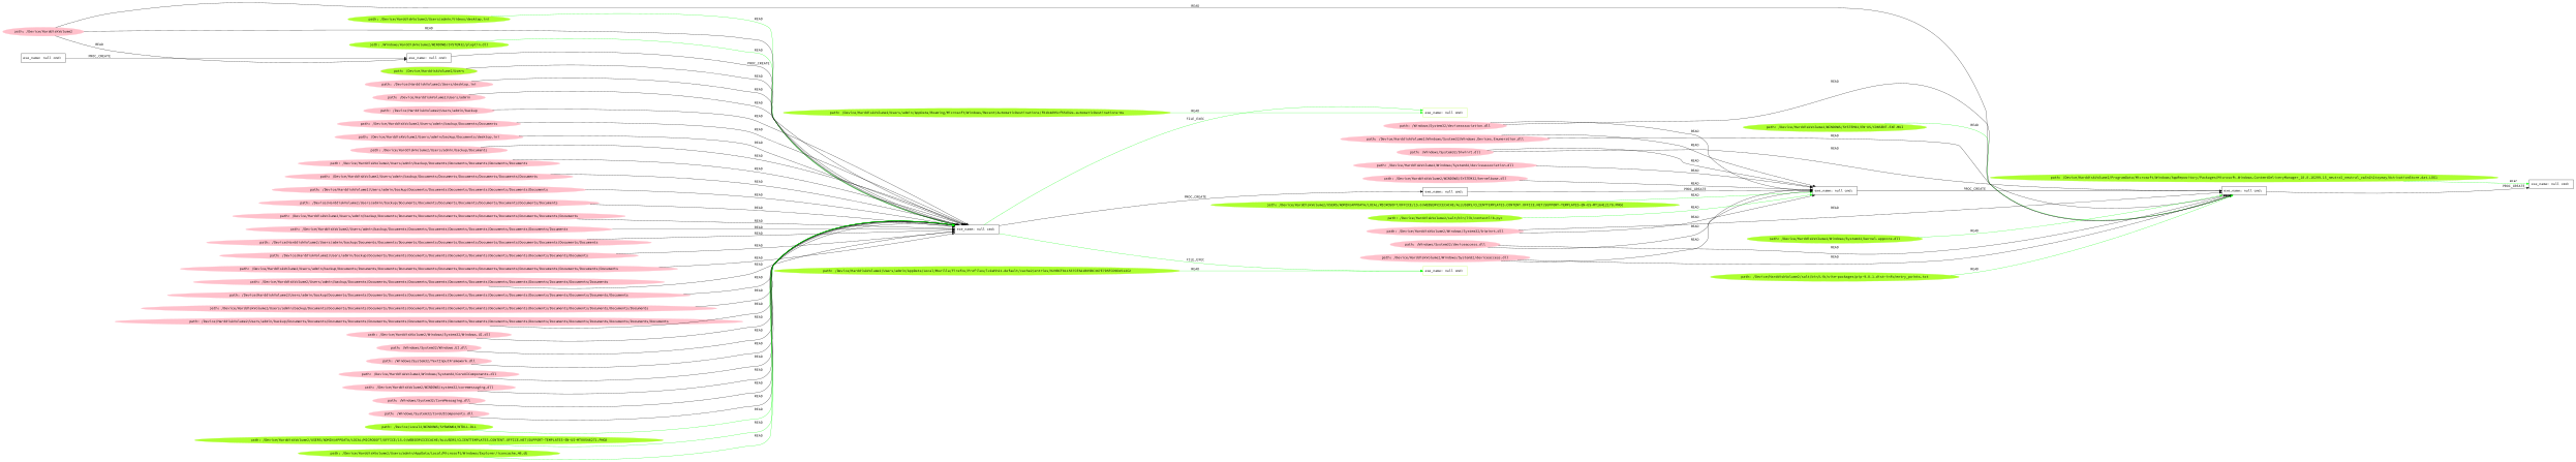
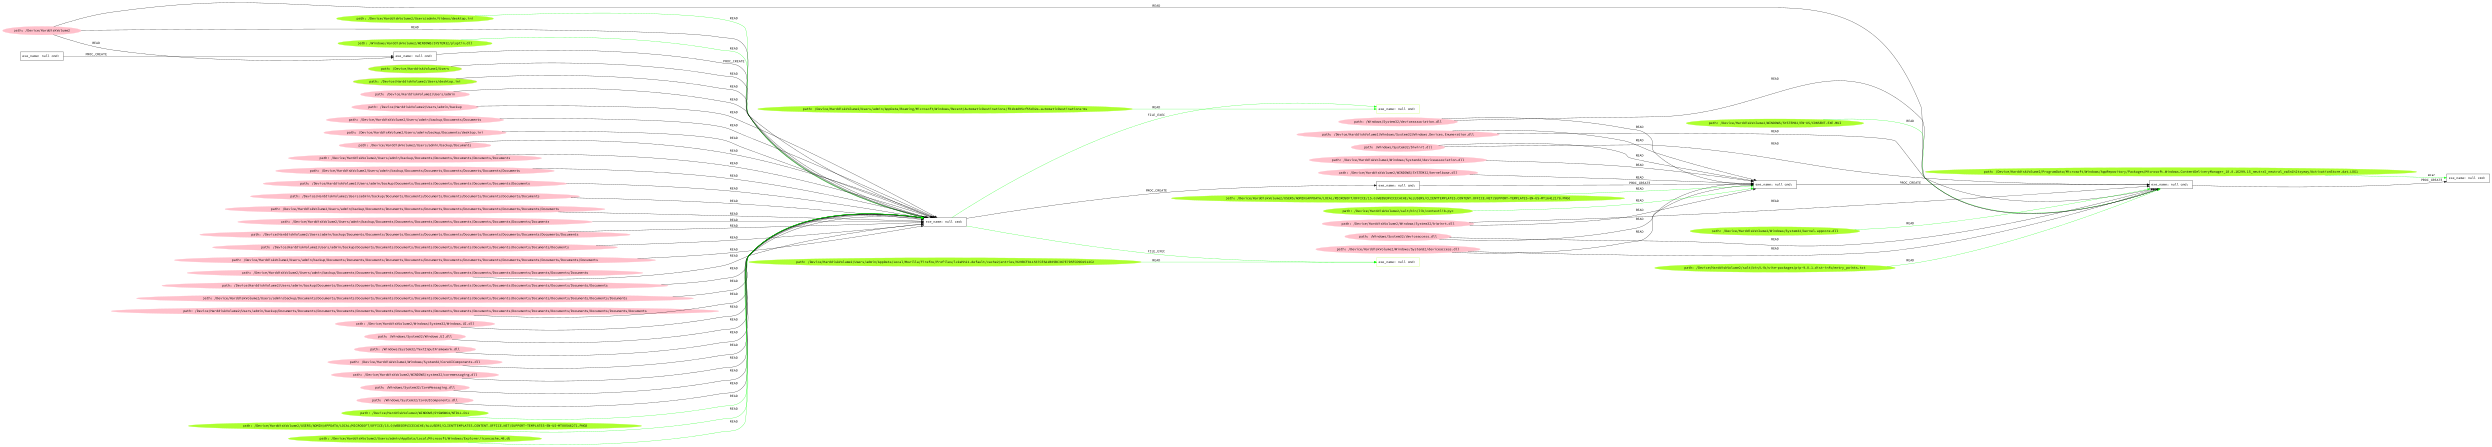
  digraph {
    fontname="Source Code Pro"
    rankdir=LR
    node [color=pink fontname="Source Code Pro" shape=oval style=filled]
    edge [color=black fontname="Source Code Pro"]
    n1 [color=black label="exe_name: null cmd: " shape=box style=solid]
    n2 [color=greenyellow label="exe_name: null cmd: " shape=box style=solid]
    n3 [color=greenyellow label="exe_name: null cmd: " shape=box style=solid]
    n4 [color=black label="exe_name: null cmd: " shape=box style=solid]
    n5 [color=black label="exe_name: null cmd: " shape=box style=solid]
    n6 [color=greenyellow label="path: /Device/HarddiskVolume2/Users/admin/Videos/desktop.ini"]
    n7 [color=greenyellow label="path: /Device/HarddiskVolume2/ProgramData/Microsoft/Windows/AppRepository/Packages/Microsoft.Windows.ContentDeliveryManager_10.0.16299.15_neutral_neutral_cw5n1h2txyewy/ActivationStore.dat.LOG1"]
    n8 [color=black label="exe_name: null cmd: " shape=box style=solid]
    n9 [color=black label="exe_name: null cmd: " shape=box style=solid]
    n10 [color=black label="exe_name: null cmd: " shape=box style=solid]
    n11 [color=greenyellow label="path: /Windows/HarddiskVolume2/WINDOWS/SYSTEM32/ploptin.dll"]
    n12 [label="path: /Device/HarddiskVolume2"]
    n13 [color=black label="exe_name: null cmd: " shape=box style=solid]
    n14 [fillcolor=greenyellow label="path: /Device/HarddiskVolume2/Users"]
-   n15 [label="path: /Device/HarddiskVolume2/Users/desktop.ini"]
+   n15 [label="path: /Device/HarddiskVolume2/Users/desktop.ini" fillcolor=greenyellow]
    n16 [label="path: /Device/HarddiskVolume2/Users/admin"]
    n17 [label="path: /Device/HarddiskVolume2/Users/admin/backup"]
    n18 [label="path: /Device/HarddiskVolume2/Users/admin/backup/Documents/Documents"]
    n19 [label="path: /Device/HarddiskVolume2/Users/admin/backup/Documents/desktop.ini"]
    n20 [label="path: /Device/HarddiskVolume2/Users/admin/backup/Documents"]
    n21 [label="path: /Device/HarddiskVolume2/Users/admin/backup/Documents/Documents/Documents/Documents/Documents"]
    n22 [label="path: /Device/HarddiskVolume2/Users/admin/backup/Documents/Documents/Documents/Documents/Documents/Documents"]
    n23 [label="path: /Device/HarddiskVolume2/Users/admin/backup/Documents/Documents/Documents/Documents/Documents/Documents/Documents"]
    n24 [label="path: /Device/HarddiskVolume2/Users/admin/backup/Documents/Documents/Documents/Documents/Documents/Documents/Documents/Documents"]
    n25 [label="path: /Device/HarddiskVolume2/Users/admin/backup/Documents/Documents/Documents/Documents/Documents/Documents/Documents/Documents/Documents/Documents"]
    n26 [label="path: /Device/HarddiskVolume2/Users/admin/backup/Documents/Documents/Documents/Documents/Documents/Documents/Documents/Documents/Documents"]
    n27 [label="path: /Device/HarddiskVolume2/Users/admin/backup/Documents/Documents/Documents/Documents/Documents/Documents/Documents/Documents/Documents/Documents/Documents/Documents"]
    n28 [label="path: /Device/HarddiskVolume2/Users/admin/backup/Documents/Documents/Documents/Documents/Documents/Documents/Documents/Documents/Documents/Documents/Documents"]
    n29 [label="path: /Device/HarddiskVolume2/Users/admin/backup/Documents/Documents/Documents/Documents/Documents/Documents/Documents/Documents/Documents/Documents/Documents/Documents/Documents/Documents"]
    n30 [label="path: /Device/HarddiskVolume2/Users/admin/backup/Documents/Documents/Documents/Documents/Documents/Documents/Documents/Documents/Documents/Documents/Documents/Documents/Documents"]
    n31 [label="path: /Device/HarddiskVolume2/Users/admin/backup/Documents/Documents/Documents/Documents/Documents/Documents/Documents/Documents/Documents/Documents/Documents/Documents/Documents/Documents/Documents"]
    n32 [label="path: /Device/HarddiskVolume2/Users/admin/backup/Documents/Documents/Documents/Documents/Documents/Documents/Documents/Documents/Documents/Documents/Documents/Documents/Documents/Documents/Documents/Documents/Documents"]
    n33 [label="path: /Device/HarddiskVolume2/Users/admin/backup/Documents/Documents/Documents/Documents/Documents/Documents/Documents/Documents/Documents/Documents/Documents/Documents/Documents/Documents/Documents/Documents/Documents/Documents/Documents"]
    n34 [label="path: /Device/HarddiskVolume2/Windows/System32/Windows.UI.dll"]
    n35 [label="path: /Windows/System32/Windows.UI.dll"]
    n36 [label="path: /Windows/System32/TextInputFramework.dll"]
    n37 [label="path: /Device/HarddiskVolume2/Windows/System32/CoreUIComponents.dll"]
    n38 [label="path: /Device/HarddiskVolume2/WINDOWS/system32/coremessaging.dll"]
    n39 [label="path: /Windows/System32/CoreMessaging.dll"]
    n40 [label="path: /Windows/System32/CoreUIComponents.dll"]
    n41 [color=greenyellow label="path: /Device/HarddiskVolume2/WINDOWS/SYSTEM32/EN-US/CONSENT.EXE.MUI"]
    n42 [label="path: /Device/HarddiskVolume2/Windows/System32/Windows.Devices.Enumeration.dll"]
    n43 [label="path: /Windows/System32/biwinrt.dll"]
    n44 [label="path: /Device/HarddiskVolume2/Windows/System32/biwinrt.dll"]
    n45 [label="path: /Windows/System32/deviceassociation.dll"]
    n46 [label="path: /Device/HarddiskVolume2/Windows/System32/deviceassociation.dll"]
    n47 [label="path: /Device/HarddiskVolume2/WINDOWS/SYSTEM32/kernelbase.dll"]
    n48 [color=greenyellow label="path: /Device/HarddiskVolume2/Windows/System32/kernel.appcore.dll"]
-   n49 [color=greenyellow label="path: /Device/Local2/WINDOWS/SYSWOW64/NTDLL.DLL"]
+   n49 [color=greenyellow label="path: /Device/HarddiskVolume2/WINDOWS/SYSWOW64/NTDLL.DLL"]
    n50 [color=greenyellow label="path: /Device/HarddiskVolume2/USERS/ADMIN/APPDATA/LOCAL/MICROSOFT/OFFICE/15.0/WEBSERVICECACHE/ALLUSERS/CLIENTTEMPLATES.CONTENT.OFFICE.NET/SUPPORT-TEMPLATES-EN-US-MT00546271.PNG0"]
    n51 [color=greenyellow label="path: /Device/HarddiskVolume2/USERS/ADMIN/APPDATA/LOCAL/MICROSOFT/OFFICE/15.0/WEBSERVICECACHE/ALLUSERS/CLIENTTEMPLATES.CONTENT.OFFICE.NET/SUPPORT-TEMPLATES-EN-US-MT16412178.PNG0"]
    n52 [label="path: /Windows/System32/deviceaccess.dll"]
    n53 [label="path: /Device/HarddiskVolume2/Windows/System32/deviceaccess.dll"]
    n54 [color=greenyellow label="path: /Device/HarddiskVolume2/Users/admin/AppData/Local/Microsoft/Windows/Explorer/iconcache_48.db"]
    n55 [color=greenyellow label="path: /Device/HarddiskVolume2/salt/bin/lib/contextlib.pyc"]
    n56 [color=greenyellow label="path: /Device/HarddiskVolume2/salt/bin/Lib/site-packages/pip-9.0.1.dist-info/entry_points.txt"]
    n57 [color=greenyellow label="path: /Device/HarddiskVolume2/Users/admin/AppData/Roaming/Microsoft/Windows/Recent/AutomaticDestinations/f01b4d95cf55d32a.automaticDestinations-ms"]
    n58 [color=greenyellow label="path: /Device/HarddiskVolume2/Users/admin/AppData/Local/Mozilla/Firefox/Profiles/lxkehh21.default/cache2/entries/929BCF811537CE5A1B05BC367E7D5FCD9D1512C2"]
    n1 -> n2 [color=green label=FILE_EXEC]
    n1 -> n3 [color=green label=FILE_EXEC]
    n1 -> n4 [label=PROC_CREATE]
    n4 -> n5 [label=PROC_CREATE]
    n5 -> n13 [label=PROC_CREATE]
    n6 -> n1 [color=green label=READ]
    n7 -> n8 [color=green label=READ]
    n9 -> n10 [label=PROC_CREATE]
    n10 -> n1 [label=PROC_CREATE]
    n11 -> n1 [color=green label=READ]
    n12 -> n1 [label=READ]
    n12 -> n10 [label=READ]
    n12 -> n13 [label=READ]
    n13 -> n8 [label=PROC_CREATE]
    n14 -> n1 [label=READ]
    n15 -> n1 [label=READ]
    n16 -> n1 [label=READ]
    n17 -> n1 [label=READ]
    n18 -> n1 [label=READ]
    n19 -> n1 [label=READ]
    n20 -> n1 [label=READ]
    n21 -> n1 [label=READ]
    n22 -> n1 [label=READ]
    n23 -> n1 [label=READ]
    n24 -> n1 [label=READ]
    n25 -> n1 [label=READ]
    n26 -> n1 [label=READ]
    n27 -> n1 [label=READ]
    n28 -> n1 [label=READ]
    n29 -> n1 [label=READ]
    n30 -> n1 [label=READ]
    n31 -> n1 [label=READ]
    n32 -> n1 [label=READ]
    n33 -> n1 [label=READ]
    n34 -> n1 [label=READ]
    n35 -> n1 [label=READ]
    n36 -> n1 [label=READ]
    n37 -> n1 [label=READ]
    n38 -> n1 [label=READ]
    n39 -> n1 [label=READ]
    n40 -> n1 [label=READ]
    n41 -> n13 [color=green label=READ]
    n42 -> n5 [label=READ]
    n42 -> n13 [label=READ]
    n43 -> n5 [label=READ]
    n43 -> n13 [label=READ]
    n44 -> n5 [label=READ]
    n44 -> n13 [label=READ]
    n45 -> n5 [label=READ]
    n45 -> n13 [label=READ]
    n46 -> n5 [label=READ]
    n47 -> n5 [label=READ]
    n48 -> n13 [color=green label=READ]
    n49 -> n1 [color=green label=READ]
    n50 -> n1 [color=green label=READ]
    n51 -> n5 [color=green label=READ]
    n52 -> n5 [label=READ]
    n52 -> n13 [label=READ]
    n53 -> n5 [label=READ]
    n53 -> n13 [label=READ]
    n54 -> n1 [color=green label=READ]
    n55 -> n5 [color=green label=READ]
    n56 -> n13 [color=green label=READ]
    n57 -> n2 [color=green label=READ]
    n58 -> n3 [color=green label=READ]
  }
